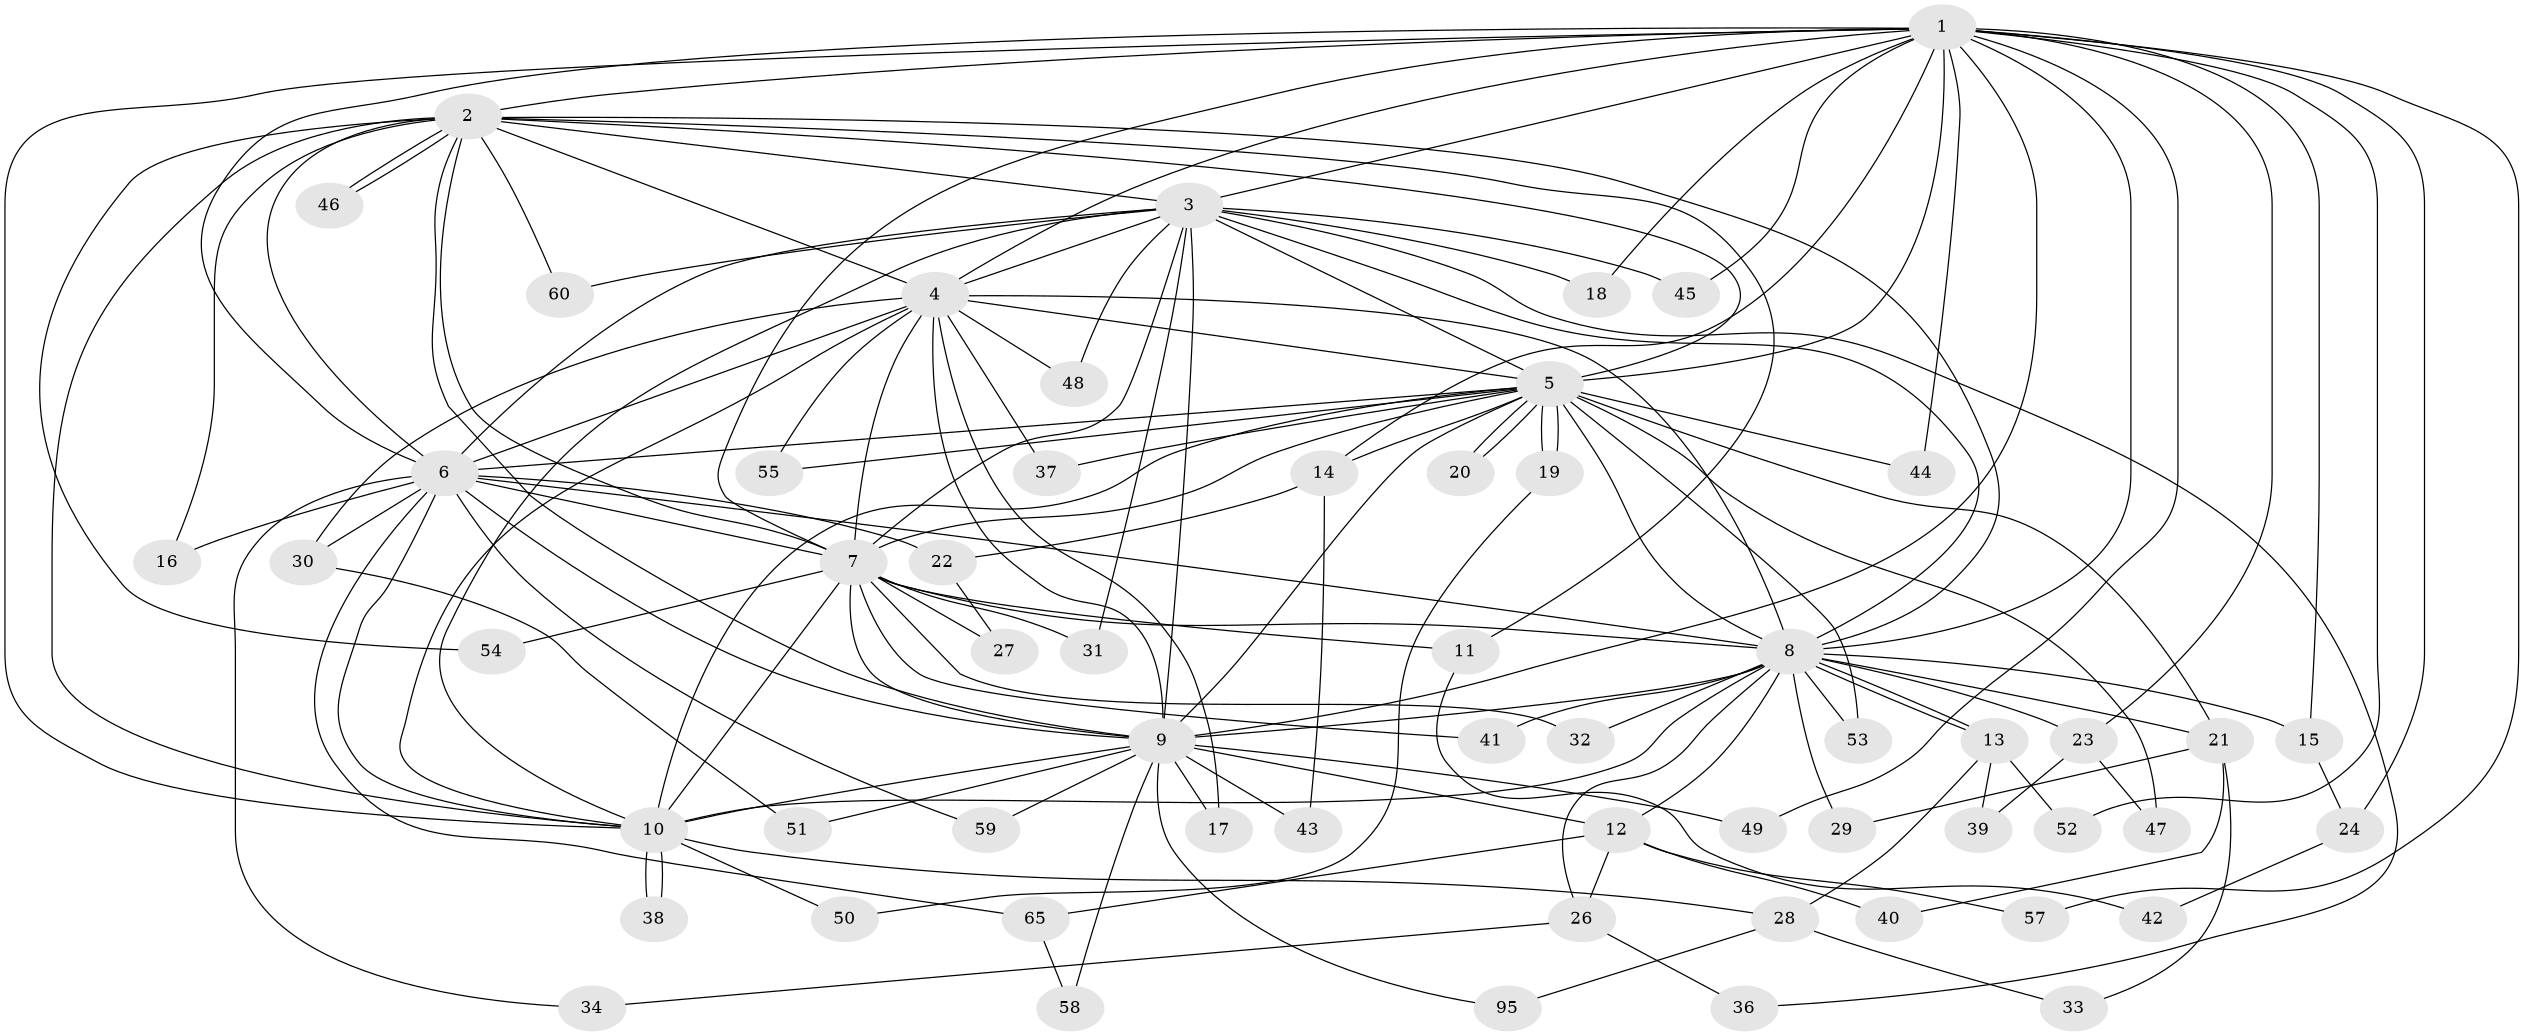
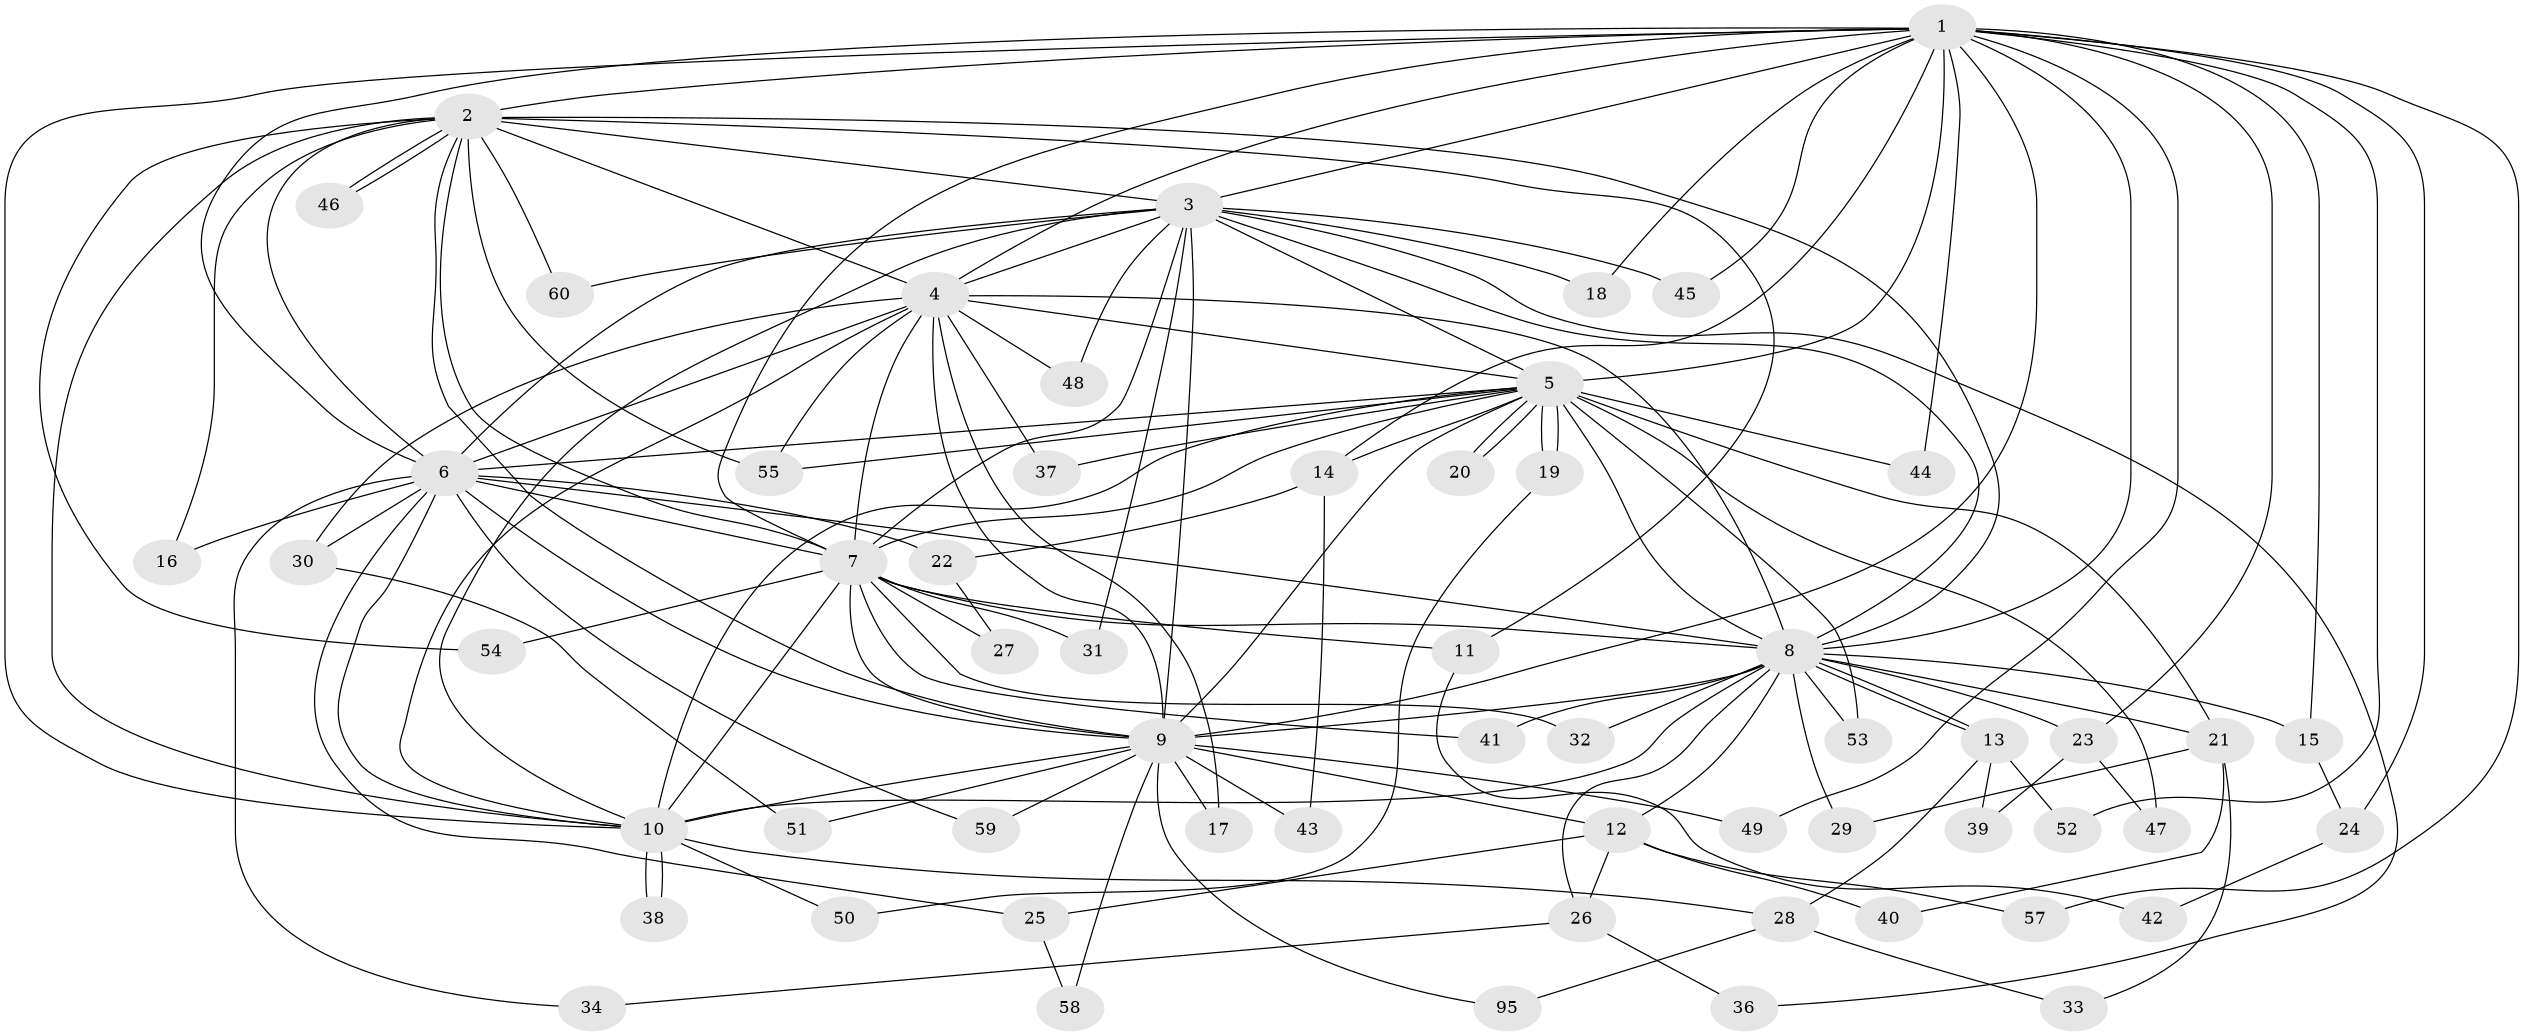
  graph {
    node [color=gray90 style=filled]
    1
    2
    3
    4
    5
    6
    7
    8
    9
    10
    14
    15
    18
    23
    24
    44
    45
    49
    52
    57
    11
    16
    46
    54
    60
    31
    36
    48
    17
    30
    37
    55
    19
    20
    21
    47
    53
    22
-   25 [label=65]
+   25
    34
    59
    27
    32
    41
    12
    13
    26
    29
    n49 [label=95]
    43
    51
    58
    28
    38
    50
    39
    42
    40
    33
    1 -- 2
    1 -- 3
    1 -- 4
    1 -- 5
    1 -- 6
    1 -- 7
    1 -- 8
    1 -- 9
    1 -- 10
    1 -- 14
    1 -- 15
    1 -- 18
    1 -- 23
    1 -- 24
    1 -- 44
    1 -- 45
    1 -- 49
    1 -- 52
    1 -- 57
    2 -- 3
    2 -- 4
-   2 -- 5
+   2 -- 55
    2 -- 6
    2 -- 7
    2 -- 8
    2 -- 9
    2 -- 10
    2 -- 11
    2 -- 16
    2 -- 46
    2 -- 46
    2 -- 54
    2 -- 60
    3 -- 4
    3 -- 5
    3 -- 6
    3 -- 7
    3 -- 8
    3 -- 9
    3 -- 10
    3 -- 18
    3 -- 45
    3 -- 60
    3 -- 31
    3 -- 36
    3 -- 48
    4 -- 5
    4 -- 6
    4 -- 7
    4 -- 8
    4 -- 9
    4 -- 10
    4 -- 48
    4 -- 17
    4 -- 30
    4 -- 37
    4 -- 55
    5 -- 6
    5 -- 7
    5 -- 8
    5 -- 9
    5 -- 10
    5 -- 14
    5 -- 44
    5 -- 37
    5 -- 55
    5 -- 19
    5 -- 19
    5 -- 20
    5 -- 20
    5 -- 21
    5 -- 47
    5 -- 53
    6 -- 7
    6 -- 8
    6 -- 9
    6 -- 10
    6 -- 16
    6 -- 30
    6 -- 22
    6 -- 25
    6 -- 34
    6 -- 59
    7 -- 8
    7 -- 9
    7 -- 10
    7 -- 11
    7 -- 54
    7 -- 31
    7 -- 27
    7 -- 32
    7 -- 41
    8 -- 9
    8 -- 10
    8 -- 15
    8 -- 23
    8 -- 21
    8 -- 53
    8 -- 32
    8 -- 41
    8 -- 12
    8 -- 13
    8 -- 13
    8 -- 26
    8 -- 29
    9 -- 10
    9 -- 49
    9 -- 17
    9 -- 59
    9 -- 12
    9 -- n49
    9 -- 43
    9 -- 51
    9 -- 58
    10 -- 28
    10 -- 38
    10 -- 38
    10 -- 50
    14 -- 22
    14 -- 43
    15 -- 24
    23 -- 47
    23 -- 39
    24 -- 42
    11 -- 42
    30 -- 51
    19 -- 50
    21 -- 29
    21 -- 40
    21 -- 33
    22 -- 27
    25 -- 58
    12 -- 57
    12 -- 25
    12 -- 26
    12 -- 40
    13 -- 52
    13 -- 28
    13 -- 39
    26 -- 36
    26 -- 34
    28 -- n49
    28 -- 33
  }
